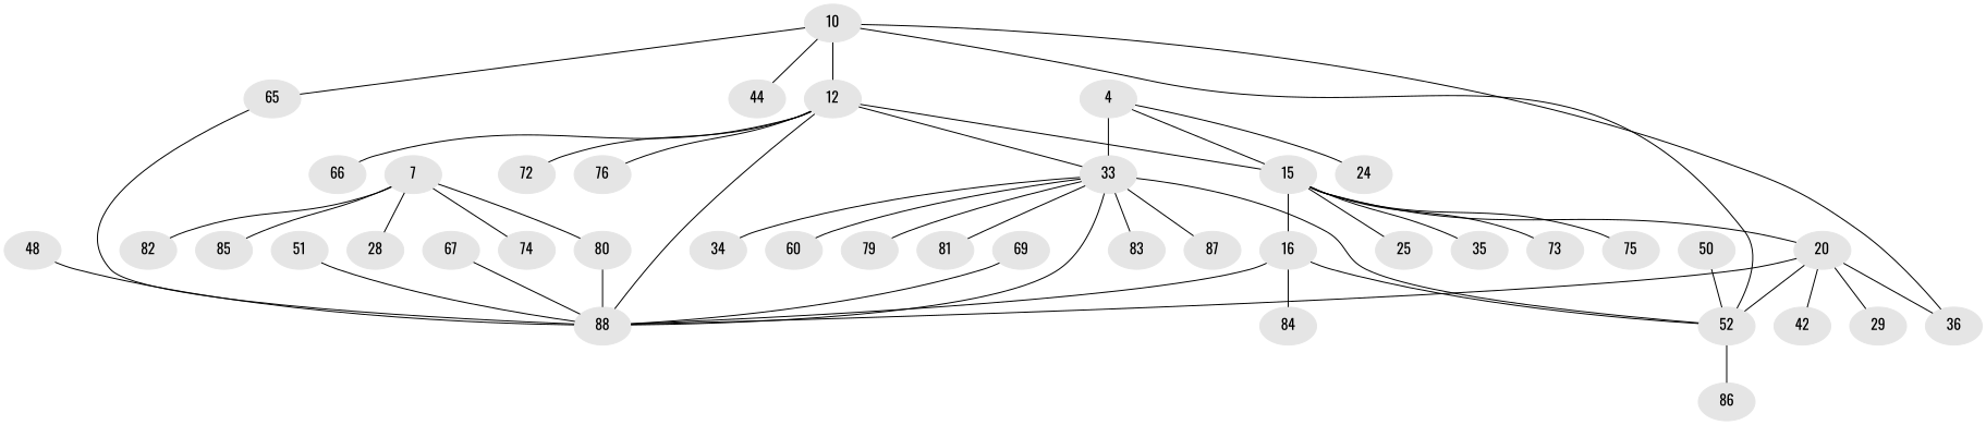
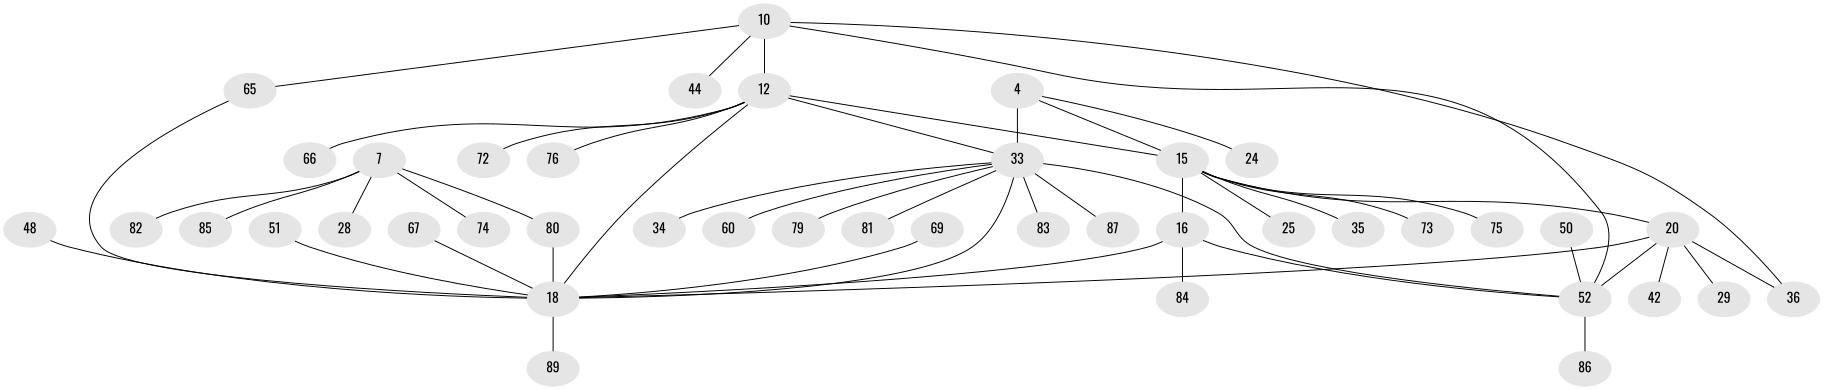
  graph {
    fontname=Oswald
    node [color=gray90 fontname=Oswald style=filled]
    edge [fontname=Oswald]
    4 [super="+2"]
    15 [super="+14"]
    24
    33 [super="+3"]
    16 [super="+13"]
    20 [super="+17"]
    25
    35
    73 [super="+58"]
    n10 [label=75]
-   88 [super="+21+27+30+77+8+39+47"]
+   88 [super="+21+27+30+77+8+39+47" label=18]
    52 [super="+40+19"]
    34
    60
    79 [super="+68"]
    81 [super="+75"]
    83 [super="+38+55"]
    87
    7 [super="+6"]
    28
    74 [super="+70"]
    80
    82
    85
+   89
    10 [super="+9"]
    12 [super="+11"]
    36
    44
    65
    66
    72 [super="+71"]
    76
    86
    84 [super="+59+61+62+63"]
    29
    42
    48
    50
    51
    67
    69
    4 -- 15
    4 -- 24
    4 -- 33 [weight=4]
    15 -- 16 [weight=4]
    15 -- 20
    15 -- 25
    15 -- 35
    15 -- 73
    15 -- n10
    33 -- 88
    33 -- 52 [weight=2]
    33 -- 34
    33 -- 60
    33 -- 79
    33 -- 81
    33 -- 83
    33 -- 87
    16 -- 88
    16 -- 52
    16 -- 84
    20 -- 88 [weight=2]
    20 -- 52 [weight=4]
    20 -- 36
    20 -- 29
    20 -- 42
+   88 -- 89
    52 -- 86
    7 -- 28
    7 -- 74
    7 -- 80
    7 -- 82
    7 -- 85
    80 -- 88 [weight=4]
    10 -- 52 [weight=2]
    10 -- 12 [weight=4]
    10 -- 36
    10 -- 44
    10 -- 65
    12 -- 15
    12 -- 33
    12 -- 88
    12 -- 66
    12 -- 72
    12 -- 76
    65 -- 88
    48 -- 88
    50 -- 52
    51 -- 88
    67 -- 88
    69 -- 88
  }
